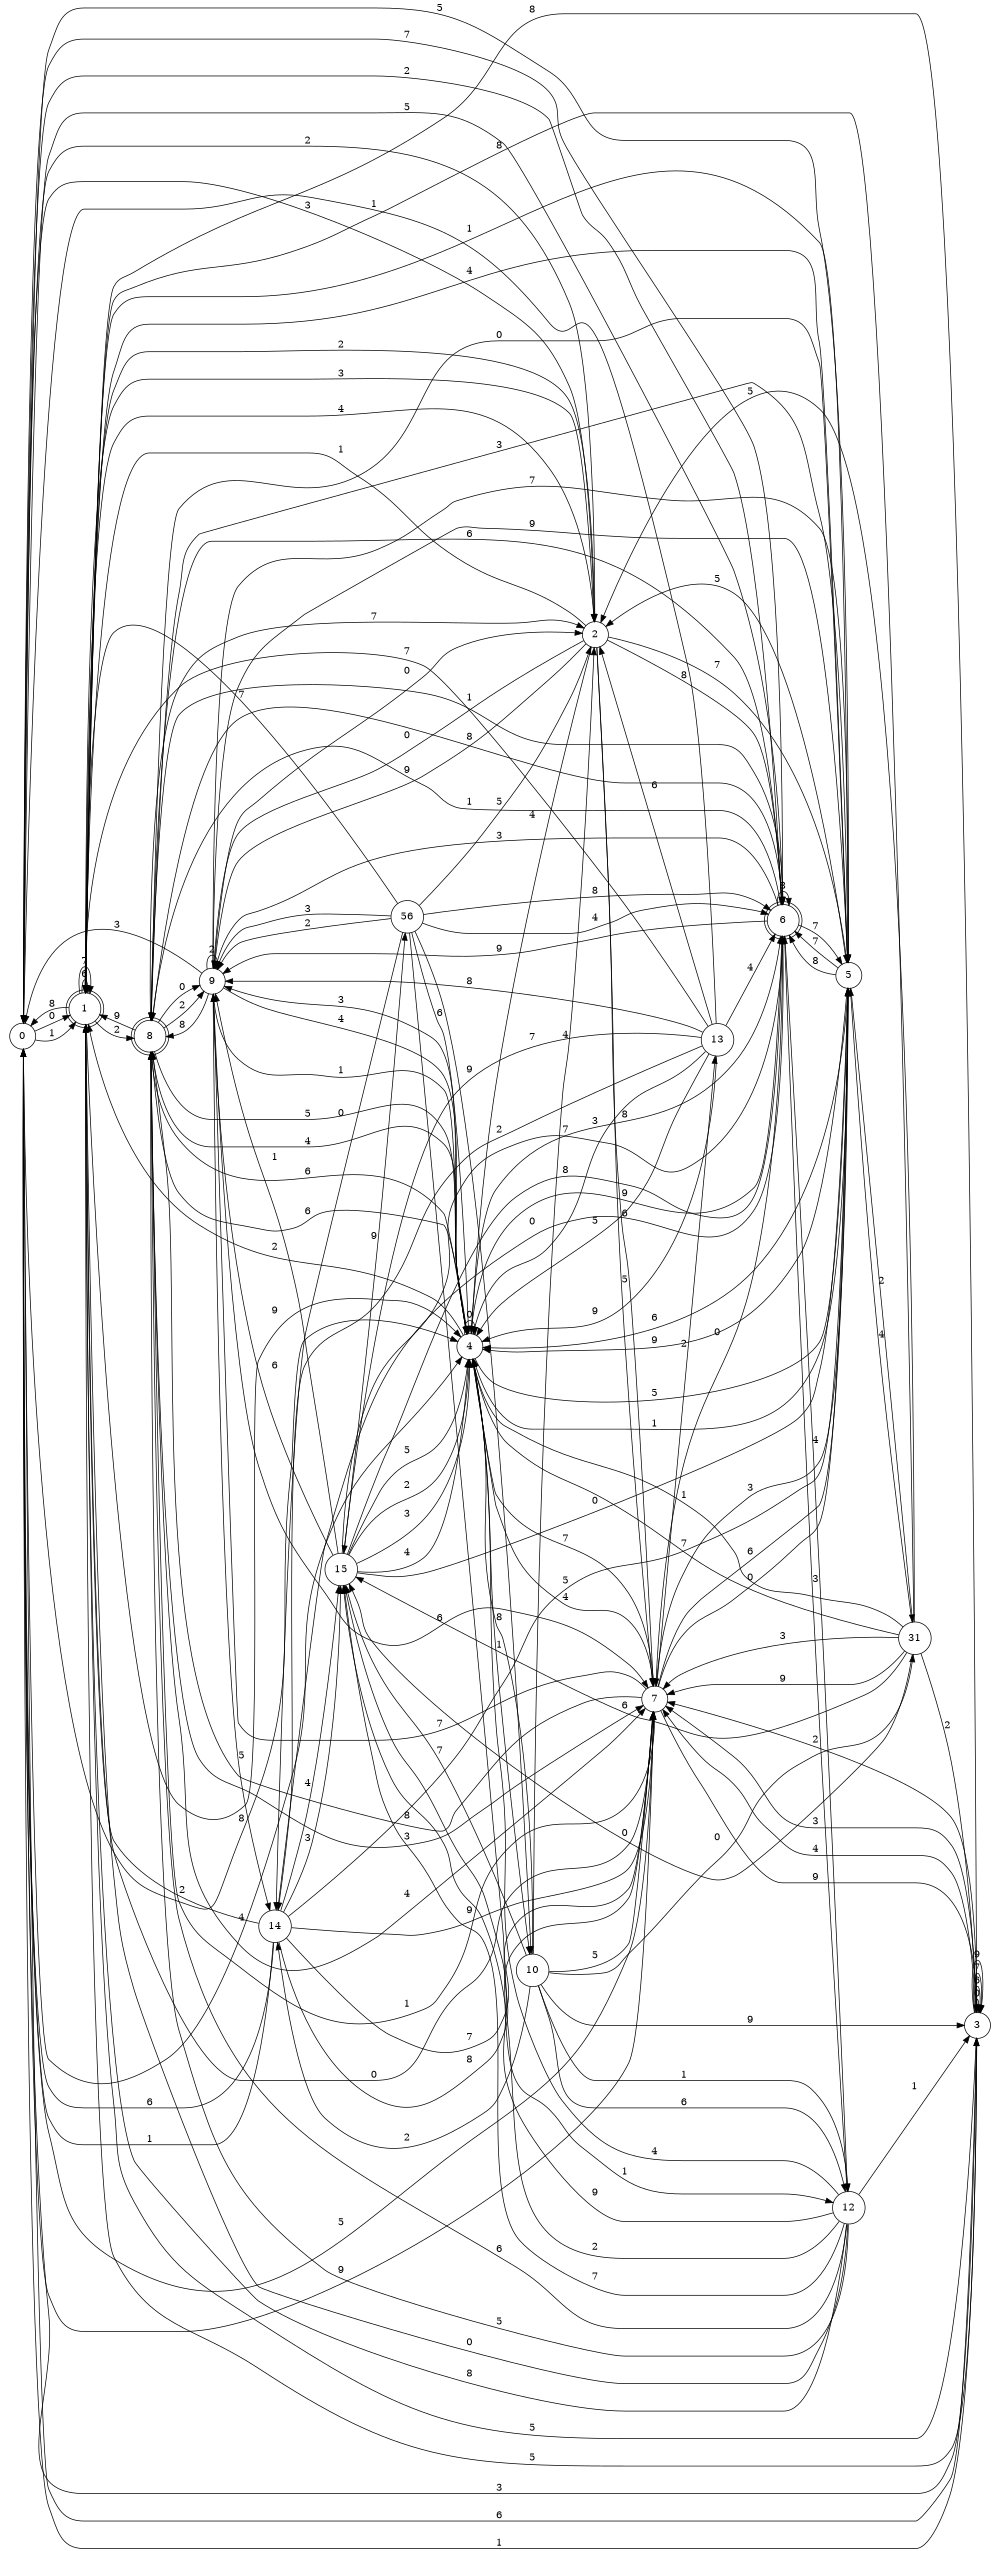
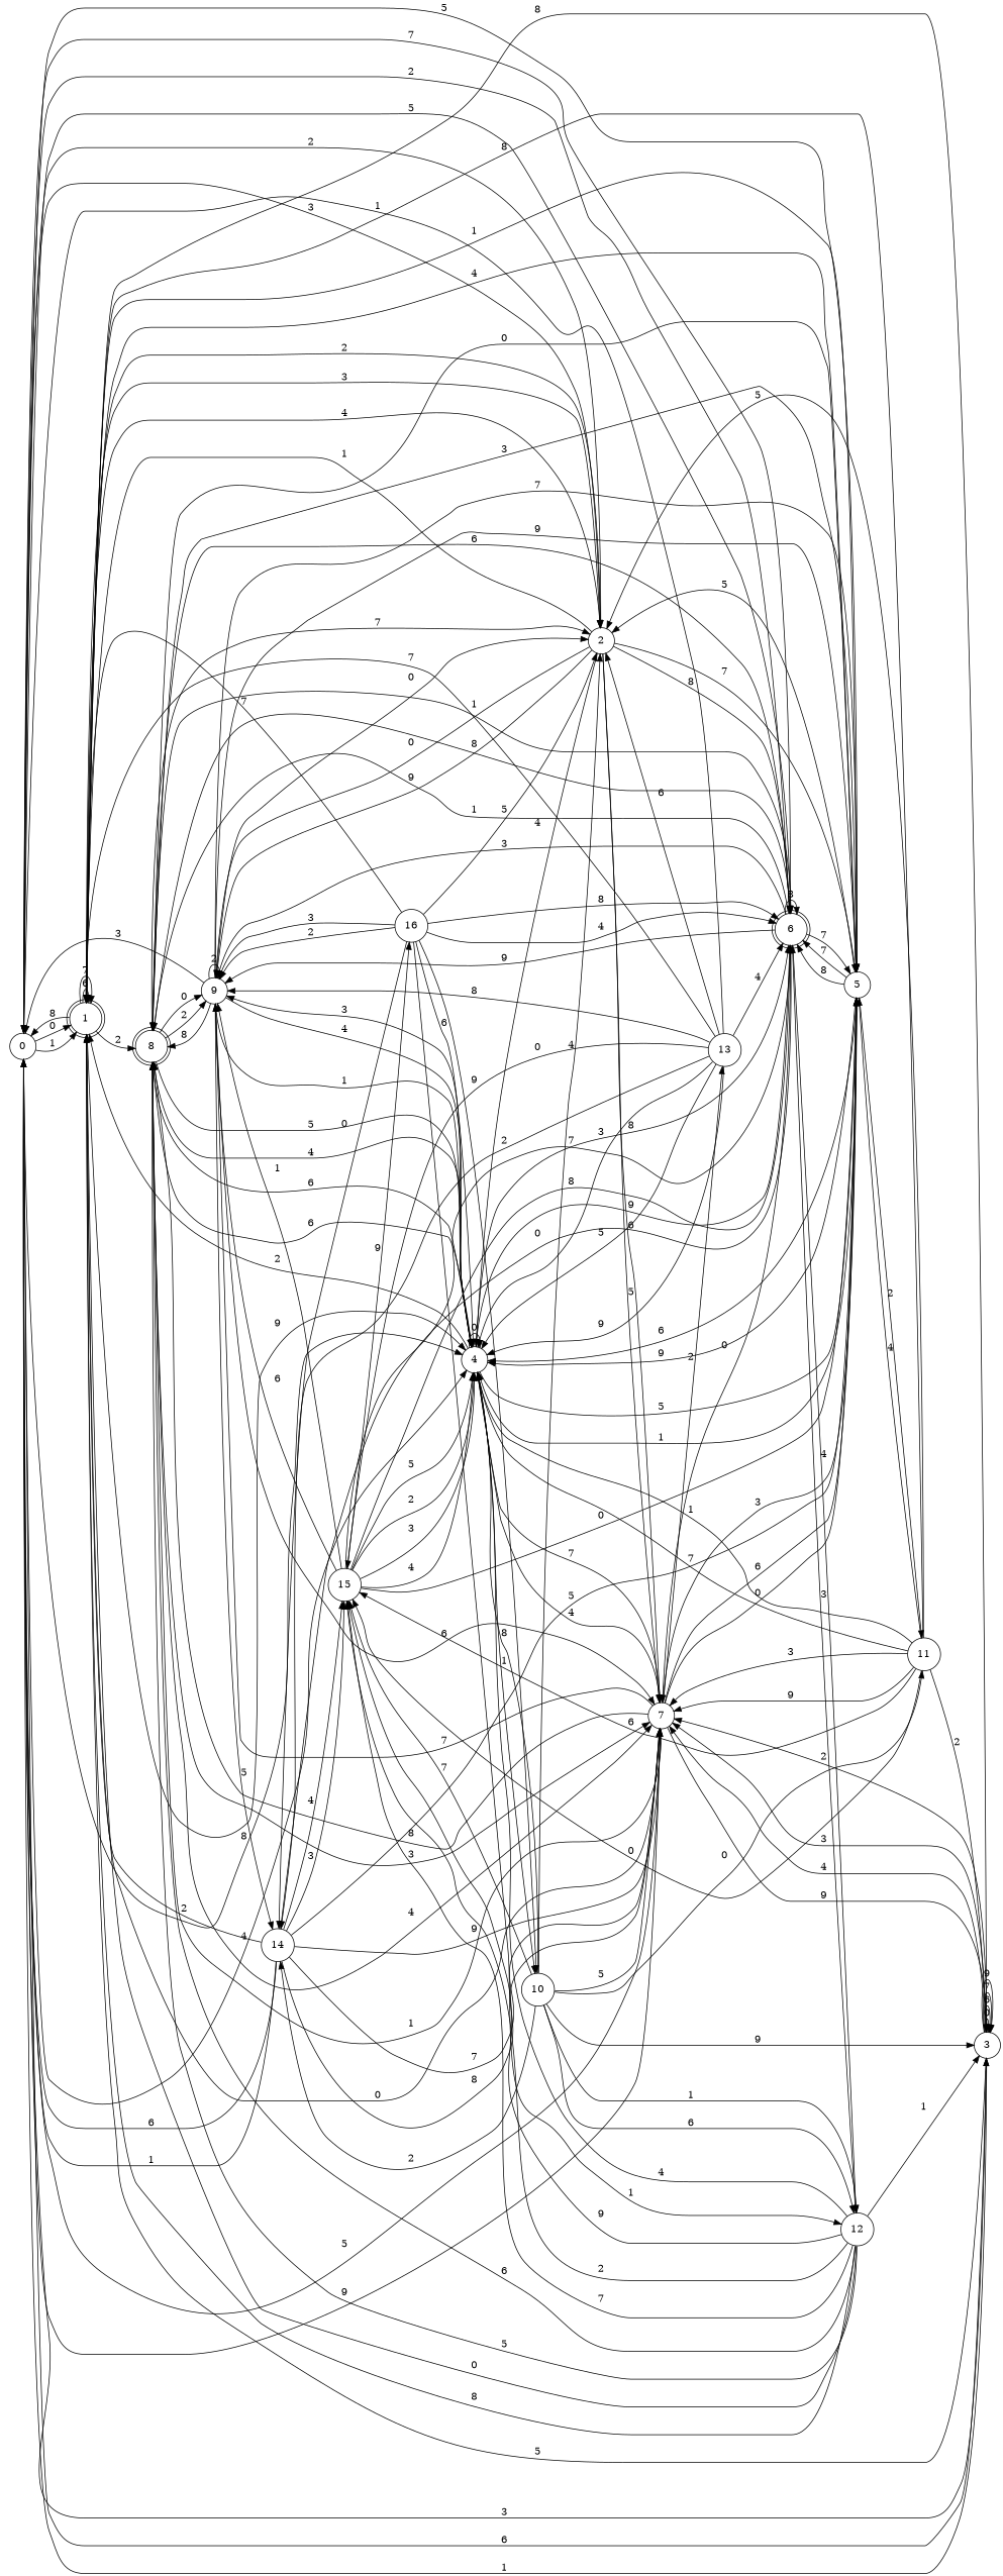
  digraph {
    rankdir=LR
    node [shape=circle]
    n1 [label=0]
    n2 [label=1 shape=doublecircle]
    n3 [label=2]
    n4 [label=3]
    n5 [label=4]
    n6 [label=5]
    n7 [label=6 shape=doublecircle]
    n8 [label=7]
    n9 [label=8 shape=doublecircle]
    n10 [label=9]
    n11 [label=10]
-   n12 [label=31]
+   n12 [label=11]
    n13 [label=12]
    n14 [label=13]
    n15 [label=14]
    n16 [label=15]
-   n17 [label=56]
+   n17 [label=16]
    n1 -> n2 [label=0]
    n1 -> n2 [label=1]
    n1 -> n3 [label=2]
    n1 -> n4 [label=3]
    n1 -> n4 [label=6]
    n1 -> n5 [label=4]
    n1 -> n5 [label=8]
    n1 -> n6 [label=5]
    n1 -> n7 [label=7]
    n1 -> n8 [label=9]
    n2 -> n1 [label=8]
    n2 -> n2 [label=6]
    n2 -> n2 [label=7]
    n2 -> n3 [label=3]
    n2 -> n3 [label=4]
-   n2 -> n4 [label=5]
    n2 -> n5 [label=9]
    n2 -> n6 [label=1]
    n2 -> n8 [label=0]
    n2 -> n9 [label=2]
    n3 -> n1 [label=3]
    n3 -> n2 [label=1]
    n3 -> n2 [label=2]
    n3 -> n5 [label=4]
    n3 -> n6 [label=7]
    n3 -> n7 [label=8]
    n3 -> n8 [label=5]
    n3 -> n8 [label=6]
    n3 -> n10 [label=0]
    n3 -> n10 [label=9]
    n4 -> n1 [label=1]
    n4 -> n2 [label=5]
    n4 -> n2 [label=8]
    n4 -> n4 [label=0]
    n4 -> n4 [label=6]
    n4 -> n4 [label=7]
    n4 -> n4 [label=9]
    n4 -> n8 [label=2]
    n4 -> n8 [label=3]
    n4 -> n8 [label=4]
    n5 -> n2 [label=2]
    n5 -> n5 [label=0]
    n5 -> n6 [label=5]
    n5 -> n7 [label=8]
    n5 -> n7 [label=9]
    n5 -> n8 [label=7]
    n5 -> n9 [label=4]
    n5 -> n9 [label=6]
    n5 -> n10 [label=3]
    n5 -> n11 [label=1]
    n6 -> n2 [label=4]
    n6 -> n3 [label=5]
    n6 -> n5 [label=1]
    n6 -> n5 [label=6]
    n6 -> n5 [label=9]
    n6 -> n7 [label=7]
    n6 -> n7 [label=8]
    n6 -> n9 [label=0]
    n6 -> n9 [label=3]
    n6 -> n12 [label=2]
    n7 -> n1 [label=2]
    n7 -> n1 [label=5]
    n7 -> n6 [label=7]
    n7 -> n7 [label=8]
    n7 -> n8 [label=0]
    n7 -> n9 [label=1]
    n7 -> n9 [label=6]
    n7 -> n10 [label=3]
    n7 -> n10 [label=9]
    n7 -> n13 [label=4]
    n8 -> n1 [label=5]
    n8 -> n4 [label=9]
    n8 -> n5 [label=4]
    n8 -> n6 [label=0]
    n8 -> n6 [label=3]
    n8 -> n6 [label=6]
    n8 -> n9 [label=1]
    n8 -> n9 [label=8]
    n8 -> n10 [label=7]
    n8 -> n14 [label=2]
-   n9 -> n2 [label=9]
    n9 -> n3 [label=7]
    n9 -> n5 [label=5]
    n9 -> n5 [label=6]
    n9 -> n7 [label=1]
    n9 -> n7 [label=8]
    n9 -> n8 [label=3]
    n9 -> n8 [label=4]
    n9 -> n10 [label=0]
    n9 -> n10 [label=2]
    n10 -> n1 [label=3]
    n10 -> n3 [label=0]
    n10 -> n5 [label=1]
    n10 -> n5 [label=4]
    n10 -> n6 [label=7]
    n10 -> n6 [label=9]
    n10 -> n8 [label=6]
    n10 -> n9 [label=8]
    n10 -> n10 [label=2]
    n10 -> n15 [label=5]
    n11 -> n3 [label=4]
    n11 -> n4 [label=9]
    n11 -> n5 [label=8]
    n11 -> n8 [label=5]
    n11 -> n12 [label=0]
    n11 -> n13 [label=1]
    n11 -> n13 [label=6]
    n11 -> n15 [label=2]
    n11 -> n16 [label=7]
    n12 -> n2 [label=8]
    n12 -> n3 [label=5]
    n12 -> n4 [label=2]
    n12 -> n5 [label=1]
    n12 -> n5 [label=7]
    n12 -> n6 [label=4]
    n12 -> n8 [label=3]
    n12 -> n8 [label=9]
    n12 -> n16 [label=0]
    n12 -> n16 [label=6]
    n13 -> n2 [label=0]
    n13 -> n2 [label=8]
    n13 -> n4 [label=1]
    n13 -> n5 [label=4]
    n13 -> n7 [label=3]
    n13 -> n9 [label=5]
    n13 -> n9 [label=6]
    n13 -> n16 [label=2]
    n13 -> n16 [label=7]
    n13 -> n16 [label=9]
    n14 -> n1 [label=1]
    n14 -> n2 [label=7]
    n14 -> n3 [label=6]
    n14 -> n5 [label=3]
    n14 -> n5 [label=5]
    n14 -> n5 [label=9]
    n14 -> n7 [label=4]
    n14 -> n10 [label=8]
    n14 -> n15 [label=2]
-   n14 -> n16 [label=7]
+   n14 -> n16 [label=0]
    n15 -> n1 [label=1]
    n15 -> n1 [label=6]
    n15 -> n2 [label=2]
    n15 -> n6 [label=5]
    n15 -> n7 [label=0]
    n15 -> n8 [label=7]
    n15 -> n8 [label=8]
    n15 -> n8 [label=9]
    n15 -> n16 [label=3]
    n15 -> n16 [label=4]
    n16 -> n5 [label=2]
    n16 -> n5 [label=3]
    n16 -> n5 [label=4]
    n16 -> n5 [label=5]
    n16 -> n6 [label=0]
    n16 -> n7 [label=7]
    n16 -> n7 [label=8]
    n16 -> n10 [label=1]
    n16 -> n10 [label=6]
    n16 -> n17 [label=9]
    n17 -> n2 [label=7]
    n17 -> n3 [label=5]
    n17 -> n5 [label=6]
    n17 -> n7 [label=4]
    n17 -> n7 [label=8]
    n17 -> n10 [label=2]
    n17 -> n10 [label=3]
    n17 -> n11 [label=9]
    n17 -> n13 [label=1]
    n17 -> n15 [label=0]
  }
